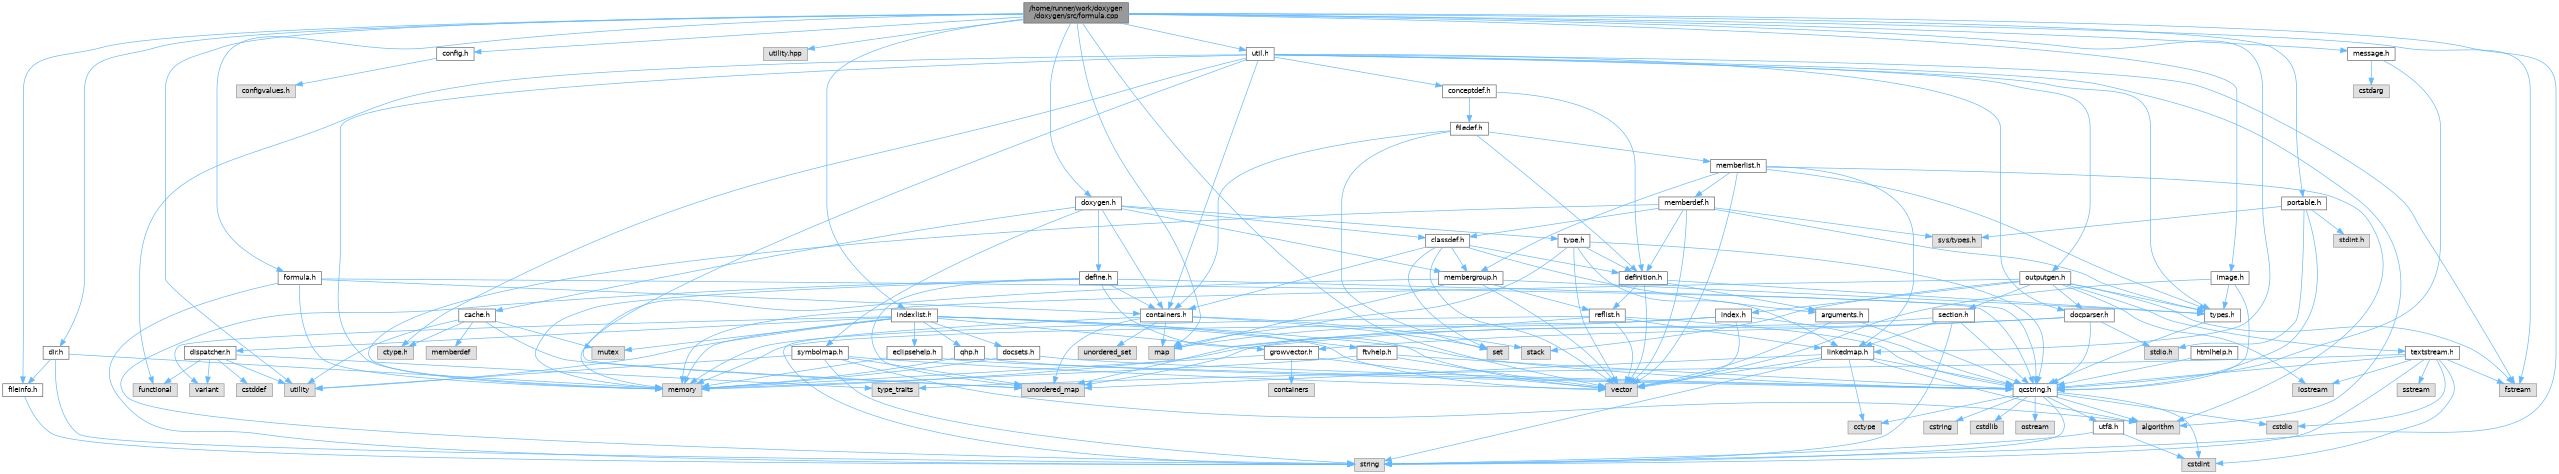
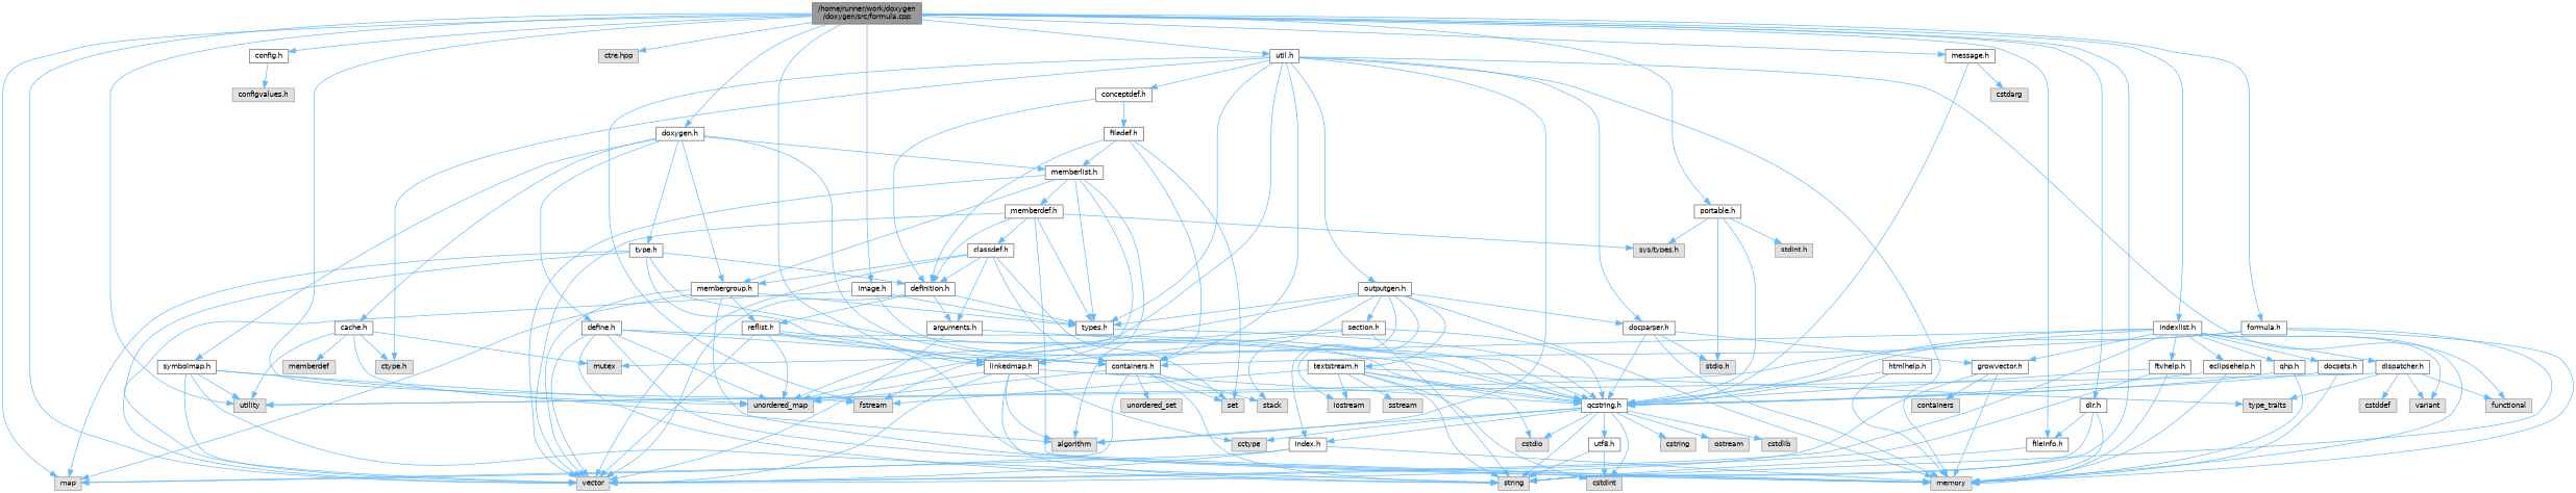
  digraph {
    node [color=grey40 fillcolor=white fontname=Helvetica fontsize=10 shape=box style=filled]
    edge [color=steelblue1 fontname=Helvetica fontsize=10 labelfontname=Helvetica labelfontsize=10 style=solid]
    n1 [color=gray40 fillcolor=grey60 fontcolor=black height=0.2 label="/home/runner/work/doxygen\l/doxygen/src/formula.cpp" width=0.4]
    n2 [color=grey60 fillcolor="#E0E0E0" height=0.2 label=map width=0.4]
    n3 [color=grey60 fillcolor="#E0E0E0" height=0.2 label=vector width=0.4]
    n4 [color=grey60 fillcolor="#E0E0E0" height=0.2 label=string width=0.4]
    n5 [color=grey60 fillcolor="#E0E0E0" height=0.2 label=utility width=0.4]
    n6 [color=grey60 fillcolor="#E0E0E0" height=0.2 label=fstream width=0.4]
-   n7 [color=grey60 fillcolor="#E0E0E0" height=0.2 label="utility.hpp" width=0.4]
+   n7 [color=grey60 fillcolor="#E0E0E0" height=0.2 label="ctre.hpp" width=0.4]
    n8 [height=0.2 label="doxygen.h" width=0.4]
    n9 [height=0.2 label="linkedmap.h" width=0.4]
    n10 [height=0.2 label="indexlist.h" width=0.4]
    n11 [height=0.2 label="formula.h" width=0.4]
    n12 [height=0.2 label="message.h" width=0.4]
    n13 [height=0.2 label="config.h" width=0.4]
    n14 [height=0.2 label="util.h" width=0.4]
    n15 [height=0.2 label="portable.h" width=0.4]
    n16 [height=0.2 label="image.h" width=0.4]
    n17 [height=0.2 label="fileinfo.h" width=0.4]
    n18 [height=0.2 label="dir.h" width=0.4]
    n19 [height=0.2 label="containers.h" width=0.4]
    n20 [height=0.2 label="membergroup.h" width=0.4]
    n21 [height=0.2 label="type.h" width=0.4]
    n22 [height=0.2 label="memberlist.h" width=0.4]
    n23 [height=0.2 label="define.h" width=0.4]
    n24 [height=0.2 label="cache.h" width=0.4]
    n25 [height=0.2 label="symbolmap.h" width=0.4]
    n26 [color=grey60 fillcolor="#E0E0E0" height=0.2 label=unordered_map width=0.4]
    n27 [height=0.2 label="qcstring.h" width=0.4]
    n28 [color=grey60 fillcolor="#E0E0E0" height=0.2 label=algorithm width=0.4]
    n29 [color=grey60 fillcolor="#E0E0E0" height=0.2 label=cctype width=0.4]
    n30 [color=grey60 fillcolor="#E0E0E0" height=0.2 label=memory width=0.4]
    n31 [color=grey60 fillcolor="#E0E0E0" height=0.2 label=mutex width=0.4]
    n32 [color=grey60 fillcolor="#E0E0E0" height=0.2 label=variant width=0.4]
    n33 [height=0.2 label="dispatcher.h" width=0.4]
    n34 [height=0.2 label="docsets.h" width=0.4]
    n35 [height=0.2 label="eclipsehelp.h" width=0.4]
    n36 [height=0.2 label="ftvhelp.h" width=0.4]
    n37 [height=0.2 label="qhp.h" width=0.4]
    n38 [height=0.2 label="growvector.h" width=0.4]
    n39 [color=grey60 fillcolor="#E0E0E0" height=0.2 label=cstdarg width=0.4]
    n40 [color=grey60 fillcolor="#E0E0E0" height=0.2 label="configvalues.h" width=0.4]
    n41 [height=0.2 label="types.h" width=0.4]
    n42 [color=grey60 fillcolor="#E0E0E0" height=0.2 label="ctype.h" width=0.4]
    n43 [color=grey60 fillcolor="#E0E0E0" height=0.2 label=functional width=0.4]
    n44 [height=0.2 label="docparser.h" width=0.4]
    n45 [height=0.2 label="outputgen.h" width=0.4]
    n46 [height=0.2 label="conceptdef.h" width=0.4]
    n47 [color=grey60 fillcolor="#E0E0E0" height=0.2 label="sys/types.h" width=0.4]
    n48 [color=grey60 fillcolor="#E0E0E0" height=0.2 label="stdio.h" width=0.4]
    n49 [color=grey60 fillcolor="#E0E0E0" height=0.2 label="stdint.h" width=0.4]
    n50 [color=grey60 fillcolor="#E0E0E0" height=0.2 label=set width=0.4]
    n51 [color=grey60 fillcolor="#E0E0E0" height=0.2 label=unordered_set width=0.4]
    n52 [color=grey60 fillcolor="#E0E0E0" height=0.2 label=stack width=0.4]
    n53 [height=0.2 label="reflist.h" width=0.4]
    n54 [height=0.2 label="definition.h" width=0.4]
    n55 [height=0.2 label="memberdef.h" width=0.4]
    n56 [color=grey60 fillcolor="#E0E0E0" height=0.2 label=memberdef width=0.4]
    n57 [color=grey60 fillcolor="#E0E0E0" height=0.2 label=cstring width=0.4]
    n58 [color=grey60 fillcolor="#E0E0E0" height=0.2 label=cstdio width=0.4]
    n59 [color=grey60 fillcolor="#E0E0E0" height=0.2 label=cstdlib width=0.4]
    n60 [color=grey60 fillcolor="#E0E0E0" height=0.2 label=cstdint width=0.4]
    n61 [color=grey60 fillcolor="#E0E0E0" height=0.2 label=ostream width=0.4]
    n62 [height=0.2 label="utf8.h" width=0.4]
    n63 [height=0.2 label="arguments.h" width=0.4]
    n64 [height=0.2 label="classdef.h" width=0.4]
    n65 [color=grey60 fillcolor="#E0E0E0" height=0.2 label=cstddef width=0.4]
    n66 [color=grey60 fillcolor="#E0E0E0" height=0.2 label=type_traits width=0.4]
    n67 [height=0.2 label="htmlhelp.h" width=0.4]
    n68 [color=grey60 fillcolor="#E0E0E0" height=0.2 label=iostream width=0.4]
    n69 [height=0.2 label="index.h" width=0.4]
    n70 [height=0.2 label="section.h" width=0.4]
    n71 [height=0.2 label="textstream.h" width=0.4]
    n72 [height=0.2 label="filedef.h" width=0.4]
    n73 [color=grey60 fillcolor="#E0E0E0" height=0.2 label=containers width=0.4]
    n74 [color=grey60 fillcolor="#E0E0E0" height=0.2 label=sstream width=0.4]
    n1 -> n2
    n1 -> n3
    n1 -> n4
    n1 -> n5
    n1 -> n6
    n1 -> n7
    n1 -> n8
    n1 -> n9
    n1 -> n10
    n1 -> n11
    n1 -> n12
    n1 -> n13
    n1 -> n14
    n1 -> n15
    n1 -> n16
    n1 -> n17
    n1 -> n18
    n8 -> n19
    n8 -> n20
    n8 -> n21
-   n8 -> n64
+   n8 -> n22
    n8 -> n23
    n8 -> n24
    n8 -> n25
    n9 -> n3
    n9 -> n4
    n9 -> n26
    n9 -> n27
    n9 -> n28
    n9 -> n29
    n10 -> n3
    n10 -> n5
    n10 -> n27
    n10 -> n30
    n10 -> n31
    n10 -> n32
    n10 -> n33
    n10 -> n34
    n10 -> n35
    n10 -> n36
    n10 -> n37
    n10 -> n38
    n11 -> n4
    n11 -> n19
    n11 -> n27
    n11 -> n30
    n12 -> n27
    n12 -> n39
    n13 -> n40
    n14 -> n6
    n14 -> n19
    n14 -> n26
    n14 -> n28
    n14 -> n30
    n14 -> n41
    n14 -> n42
    n14 -> n43
    n14 -> n44
    n14 -> n45
    n14 -> n46
    n15 -> n27
    n15 -> n47
    n15 -> n48
    n15 -> n49
    n16 -> n3
    n16 -> n27
    n16 -> n41
    n17 -> n4
    n18 -> n4
    n18 -> n17
    n18 -> n30
    n19 -> n2
    n19 -> n4
    n19 -> n26
    n19 -> n50
    n19 -> n51
    n19 -> n52
    n20 -> n2
    n20 -> n3
    n20 -> n30
    n20 -> n41
    n20 -> n53
    n21 -> n2
    n21 -> n3
    n21 -> n9
    n21 -> n27
    n21 -> n54
    n22 -> n3
    n22 -> n9
    n22 -> n20
    n22 -> n28
    n22 -> n41
    n22 -> n55
    n23 -> n3
    n23 -> n4
    n23 -> n19
    n23 -> n26
    n23 -> n27
    n23 -> n30
    n24 -> n5
    n24 -> n26
    n24 -> n31
    n24 -> n42
    n24 -> n56
    n25 -> n3
    n25 -> n4
    n25 -> n5
    n25 -> n26
    n25 -> n28
    n27 -> n4
    n27 -> n28
    n27 -> n29
    n27 -> n57
    n27 -> n58
    n27 -> n59
    n27 -> n60
    n27 -> n61
    n27 -> n62
    n33 -> n5
    n33 -> n32
    n33 -> n43
    n33 -> n65
    n33 -> n66
    n34 -> n27
    n34 -> n30
    n35 -> n27
    n35 -> n30
    n36 -> n3
    n36 -> n27
    n36 -> n30
    n37 -> n27
    n37 -> n30
    n38 -> n3
    n38 -> n30
    n38 -> n73
    n41 -> n27
    n44 -> n27
    n44 -> n30
    n44 -> n38
    n44 -> n48
    n45 -> n6
    n45 -> n30
    n45 -> n41
    n45 -> n44
    n45 -> n52
    n45 -> n68
    n45 -> n69
    n45 -> n70
    n45 -> n71
    n46 -> n54
    n46 -> n72
    n53 -> n3
    n53 -> n9
    n53 -> n26
    n53 -> n27
    n53 -> n30
    n54 -> n3
    n54 -> n41
    n54 -> n53
    n54 -> n63
    n55 -> n3
    n55 -> n30
    n55 -> n41
    n55 -> n47
    n55 -> n54
    n55 -> n64
    n62 -> n4
    n62 -> n60
    n63 -> n3
    n63 -> n27
    n64 -> n3
    n64 -> n19
    n64 -> n20
    n64 -> n50
    n64 -> n54
    n64 -> n63
    n67 -> n27
+   n67 -> n30
    n69 -> n2
    n69 -> n3
-   n69 -> n27
+   n27 -> n69
    n69 -> n30
    n70 -> n4
    n70 -> n9
    n70 -> n26
    n70 -> n27
    n71 -> n4
    n71 -> n6
    n71 -> n27
    n71 -> n58
    n71 -> n60
    n71 -> n66
    n71 -> n68
    n71 -> n74
    n72 -> n19
    n72 -> n22
    n72 -> n50
    n72 -> n54
  }
